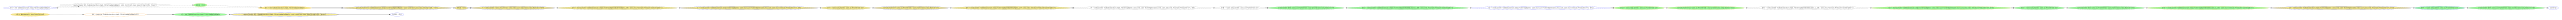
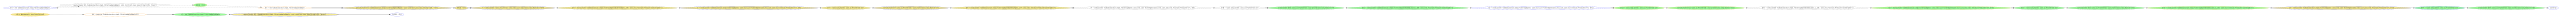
  digraph {
    fontname="JetBrains Mono"
    rankdir=LR
    node [color=gray40 fillcolor=palegreen fontname="JetBrains Mono" style=filled]
    edge [fontname="JetBrains Mono" style=dashed]
    "r20 := @parameter0: java.lang.String[]" [color=darkorange fillcolor=khaki]
    "$r0 = newarray (lambdasinaction.chap1.FilteringApples$Apple)[3]" [color=darkorange fillcolor=white]
    "$r1 = new lambdasinaction.chap1.FilteringApples$Apple"
    "specialinvoke $r1.<lambdasinaction.chap1.FilteringApples$Apple: void <init>(int,java.lang.String)>(80, \"green\")" [color=blue fillcolor=khaki]
    "$r0[0] = $r1" [color=blue fillcolor=white]
    "$r2 = new lambdasinaction.chap1.FilteringApples$Apple" [color=blue fillcolor=white]
    "specialinvoke $r2.<lambdasinaction.chap1.FilteringApples$Apple: void <init>(int,java.lang.String)>(155, \"green\")" [fillcolor=white]
    "$r0[1] = $r2" [color=darkorange]
-   "$r3 = new lambdasinaction.chap1.FilteringApples$Apple" [color=darkorange fillcolor=khaki]
+   "$r3 = new lambdasinaction.chap1.FilteringApples$Apple" [color=darkorange fillcolor=white]
    "specialinvoke $r3.<lambdasinaction.chap1.FilteringApples$Apple: void <init>(int,java.lang.String)>(120, \"red\")" [color=blue fillcolor=khaki]
    "$r0[2] = $r3" [color=blue fillcolor=khaki]
    "r4 = staticinvoke <java.util.Arrays: java.util.List asList(java.lang.Object[])>($r0)" [color=blue fillcolor=khaki]
    "$r5 = staticinvoke <lambdasinaction.chap1.FilteringApples$isGreenApple__178: java.util.function.Predicate bootstrap$()>()" [fillcolor=khaki]
    "r6 = staticinvoke <lambdasinaction.chap1.FilteringApples: java.util.List filterApples(java.util.List,java.util.function.Predicate)>(r4, $r5)" [color=blue fillcolor=khaki]
    "$r7 = <java.lang.System: java.io.PrintStream out>" [fillcolor=khaki]
    "virtualinvoke $r7.<java.io.PrintStream: void println(java.lang.Object)>(r6)" [color=blue fillcolor=khaki]
    "$r8 = staticinvoke <lambdasinaction.chap1.FilteringApples$isHeavyApple__179: java.util.function.Predicate bootstrap$()>()" [fillcolor=khaki]
    "r9 = staticinvoke <lambdasinaction.chap1.FilteringApples: java.util.List filterApples(java.util.List,java.util.function.Predicate)>(r4, $r8)" [fillcolor=white]
    "$r10 = <java.lang.System: java.io.PrintStream out>" [fillcolor=white]
    "virtualinvoke $r10.<java.io.PrintStream: void println(java.lang.Object)>(r9)"
    "$r11 = staticinvoke <lambdasinaction.chap1.FilteringApples$lambda_main_0__180: java.util.function.Predicate bootstrap$()>()"
    "r12 = staticinvoke <lambdasinaction.chap1.FilteringApples: java.util.List filterApples(java.util.List,java.util.function.Predicate)>(r4, $r11)" [color=blue fillcolor=white]
    "$r13 = <java.lang.System: java.io.PrintStream out>" [color=darkorange]
    "virtualinvoke $r13.<java.io.PrintStream: void println(java.lang.Object)>(r12)" [color=darkorange]
    "$r14 = staticinvoke <lambdasinaction.chap1.FilteringApples$lambda_main_1__181: java.util.function.Predicate bootstrap$()>()" [fillcolor=white]
    "r15 = staticinvoke <lambdasinaction.chap1.FilteringApples: java.util.List filterApples(java.util.List,java.util.function.Predicate)>(r4, $r14)" [color=darkorange]
    "$r16 = <java.lang.System: java.io.PrintStream out>"
    "virtualinvoke $r16.<java.io.PrintStream: void println(java.lang.Object)>(r15)"
    "$r17 = staticinvoke <lambdasinaction.chap1.FilteringApples$lambda_main_2__182: java.util.function.Predicate bootstrap$()>()" [color=darkorange]
    "r18 = staticinvoke <lambdasinaction.chap1.FilteringApples: java.util.List filterApples(java.util.List,java.util.function.Predicate)>(r4, $r17)" [color=blue fillcolor=khaki]
    "$r19 = <java.lang.System: java.io.PrintStream out>" [color=blue]
    "virtualinvoke $r19.<java.io.PrintStream: void println(java.lang.Object)>(r18)"
    n33 [color=blue fillcolor=white label=bootstrap]
    "r20 := @parameter0: java.lang.String[]" -> "$r0 = newarray (lambdasinaction.chap1.FilteringApples$Apple)[3]"
    "$r0 = newarray (lambdasinaction.chap1.FilteringApples$Apple)[3]" -> "$r1 = new lambdasinaction.chap1.FilteringApples$Apple" [style=bold]
    "$r1 = new lambdasinaction.chap1.FilteringApples$Apple" -> "specialinvoke $r1.<lambdasinaction.chap1.FilteringApples$Apple: void <init>(int,java.lang.String)>(80, \"green\")" [style=dotted]
    "specialinvoke $r1.<lambdasinaction.chap1.FilteringApples$Apple: void <init>(int,java.lang.String)>(80, \"green\")" -> "$r0[0] = $r1" [style=bold]
    "$r2 = new lambdasinaction.chap1.FilteringApples$Apple" -> "specialinvoke $r2.<lambdasinaction.chap1.FilteringApples$Apple: void <init>(int,java.lang.String)>(155, \"green\")"
    "specialinvoke $r2.<lambdasinaction.chap1.FilteringApples$Apple: void <init>(int,java.lang.String)>(155, \"green\")" -> "$r0[1] = $r2" [style=dotted]
    "$r0[1] = $r2" -> "$r3 = new lambdasinaction.chap1.FilteringApples$Apple"
    "$r3 = new lambdasinaction.chap1.FilteringApples$Apple" -> "$r2 = new lambdasinaction.chap1.FilteringApples$Apple" [style=dotted]
    "$r3 = new lambdasinaction.chap1.FilteringApples$Apple" -> "specialinvoke $r3.<lambdasinaction.chap1.FilteringApples$Apple: void <init>(int,java.lang.String)>(120, \"red\")" [style=bold]
    "specialinvoke $r3.<lambdasinaction.chap1.FilteringApples$Apple: void <init>(int,java.lang.String)>(120, \"red\")" -> "$r0[2] = $r3"
    "$r0[2] = $r3" -> "r4 = staticinvoke <java.util.Arrays: java.util.List asList(java.lang.Object[])>($r0)" [style=bold]
    "r4 = staticinvoke <java.util.Arrays: java.util.List asList(java.lang.Object[])>($r0)" -> "$r5 = staticinvoke <lambdasinaction.chap1.FilteringApples$isGreenApple__178: java.util.function.Predicate bootstrap$()>()" [style=dotted]
    "$r5 = staticinvoke <lambdasinaction.chap1.FilteringApples$isGreenApple__178: java.util.function.Predicate bootstrap$()>()" -> "r6 = staticinvoke <lambdasinaction.chap1.FilteringApples: java.util.List filterApples(java.util.List,java.util.function.Predicate)>(r4, $r5)" [style=dotted]
    "r6 = staticinvoke <lambdasinaction.chap1.FilteringApples: java.util.List filterApples(java.util.List,java.util.function.Predicate)>(r4, $r5)" -> "$r7 = <java.lang.System: java.io.PrintStream out>"
    "$r7 = <java.lang.System: java.io.PrintStream out>" -> "virtualinvoke $r7.<java.io.PrintStream: void println(java.lang.Object)>(r6)" [style=dotted]
    "virtualinvoke $r7.<java.io.PrintStream: void println(java.lang.Object)>(r6)" -> "$r8 = staticinvoke <lambdasinaction.chap1.FilteringApples$isHeavyApple__179: java.util.function.Predicate bootstrap$()>()"
    "$r8 = staticinvoke <lambdasinaction.chap1.FilteringApples$isHeavyApple__179: java.util.function.Predicate bootstrap$()>()" -> "r9 = staticinvoke <lambdasinaction.chap1.FilteringApples: java.util.List filterApples(java.util.List,java.util.function.Predicate)>(r4, $r8)" [style=bold]
    "r9 = staticinvoke <lambdasinaction.chap1.FilteringApples: java.util.List filterApples(java.util.List,java.util.function.Predicate)>(r4, $r8)" -> "$r10 = <java.lang.System: java.io.PrintStream out>" [style=dotted]
    "$r10 = <java.lang.System: java.io.PrintStream out>" -> "virtualinvoke $r10.<java.io.PrintStream: void println(java.lang.Object)>(r9)" [style=bold]
    "virtualinvoke $r10.<java.io.PrintStream: void println(java.lang.Object)>(r9)" -> "$r11 = staticinvoke <lambdasinaction.chap1.FilteringApples$lambda_main_0__180: java.util.function.Predicate bootstrap$()>()" [style=dotted]
    "$r11 = staticinvoke <lambdasinaction.chap1.FilteringApples$lambda_main_0__180: java.util.function.Predicate bootstrap$()>()" -> "r12 = staticinvoke <lambdasinaction.chap1.FilteringApples: java.util.List filterApples(java.util.List,java.util.function.Predicate)>(r4, $r11)" [style=dotted]
    "r12 = staticinvoke <lambdasinaction.chap1.FilteringApples: java.util.List filterApples(java.util.List,java.util.function.Predicate)>(r4, $r11)" -> "$r13 = <java.lang.System: java.io.PrintStream out>" [style=bold]
    "$r13 = <java.lang.System: java.io.PrintStream out>" -> "virtualinvoke $r13.<java.io.PrintStream: void println(java.lang.Object)>(r12)"
    "virtualinvoke $r13.<java.io.PrintStream: void println(java.lang.Object)>(r12)" -> "$r14 = staticinvoke <lambdasinaction.chap1.FilteringApples$lambda_main_1__181: java.util.function.Predicate bootstrap$()>()" [style=dotted]
    "$r14 = staticinvoke <lambdasinaction.chap1.FilteringApples$lambda_main_1__181: java.util.function.Predicate bootstrap$()>()" -> "r15 = staticinvoke <lambdasinaction.chap1.FilteringApples: java.util.List filterApples(java.util.List,java.util.function.Predicate)>(r4, $r14)" [style=dotted]
    "r15 = staticinvoke <lambdasinaction.chap1.FilteringApples: java.util.List filterApples(java.util.List,java.util.function.Predicate)>(r4, $r14)" -> "$r16 = <java.lang.System: java.io.PrintStream out>" [style=bold]
    "$r16 = <java.lang.System: java.io.PrintStream out>" -> "virtualinvoke $r16.<java.io.PrintStream: void println(java.lang.Object)>(r15)"
    "virtualinvoke $r16.<java.io.PrintStream: void println(java.lang.Object)>(r15)" -> "$r17 = staticinvoke <lambdasinaction.chap1.FilteringApples$lambda_main_2__182: java.util.function.Predicate bootstrap$()>()"
    "$r17 = staticinvoke <lambdasinaction.chap1.FilteringApples$lambda_main_2__182: java.util.function.Predicate bootstrap$()>()" -> "r18 = staticinvoke <lambdasinaction.chap1.FilteringApples: java.util.List filterApples(java.util.List,java.util.function.Predicate)>(r4, $r17)"
    "r18 = staticinvoke <lambdasinaction.chap1.FilteringApples: java.util.List filterApples(java.util.List,java.util.function.Predicate)>(r4, $r17)" -> "$r19 = <java.lang.System: java.io.PrintStream out>"
    "$r19 = <java.lang.System: java.io.PrintStream out>" -> "virtualinvoke $r19.<java.io.PrintStream: void println(java.lang.Object)>(r18)"
    "virtualinvoke $r19.<java.io.PrintStream: void println(java.lang.Object)>(r18)" -> n33
  }
